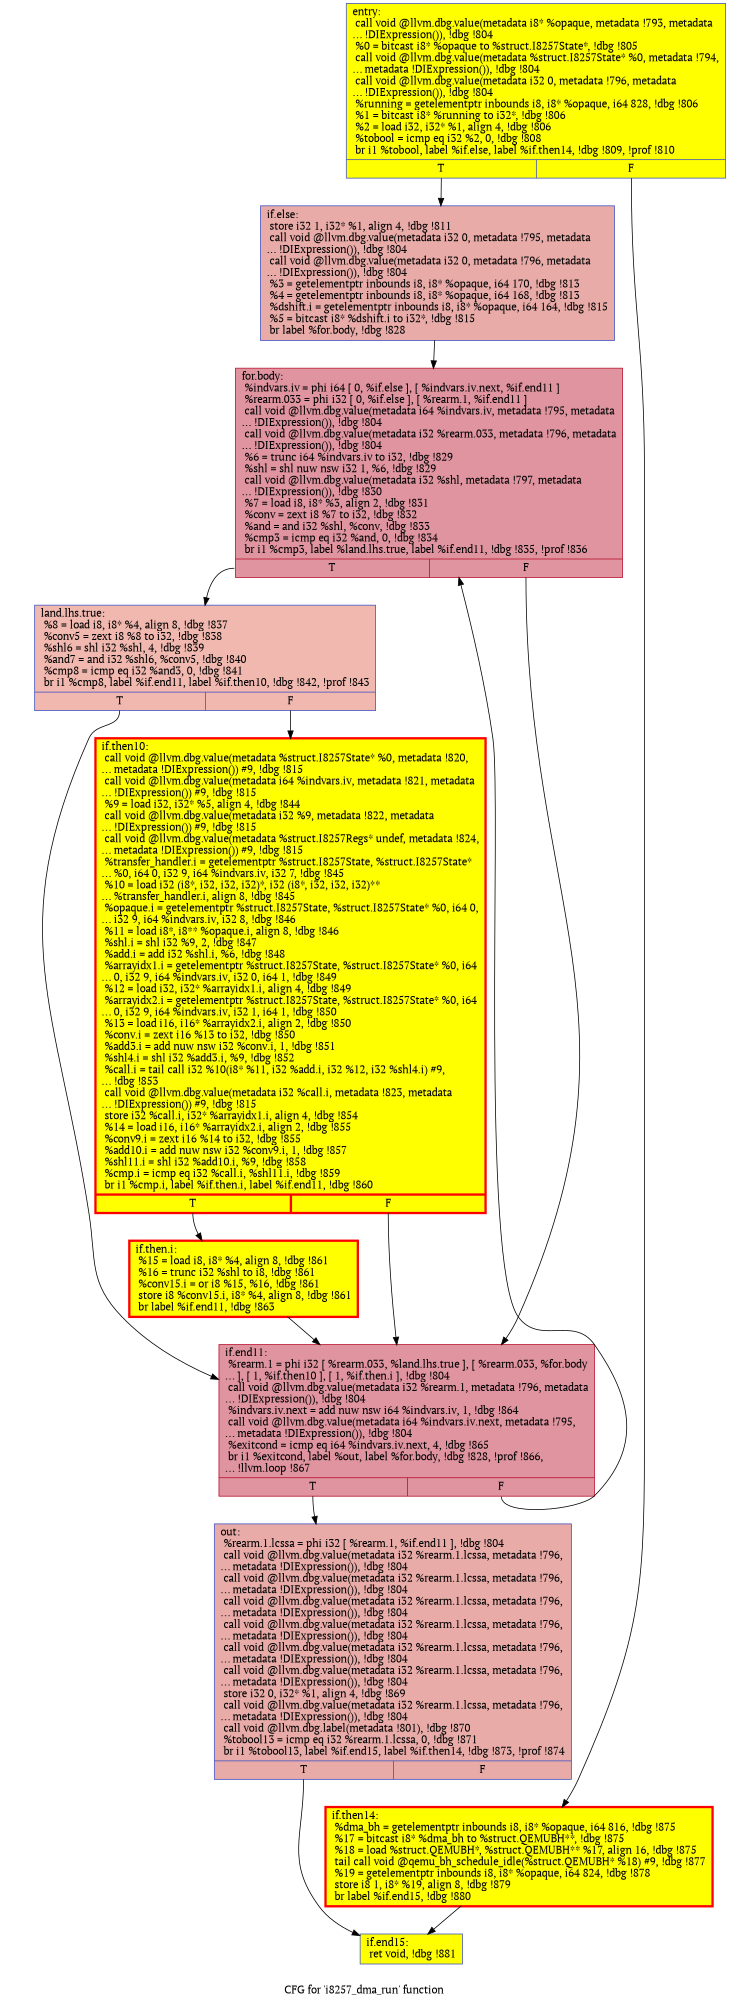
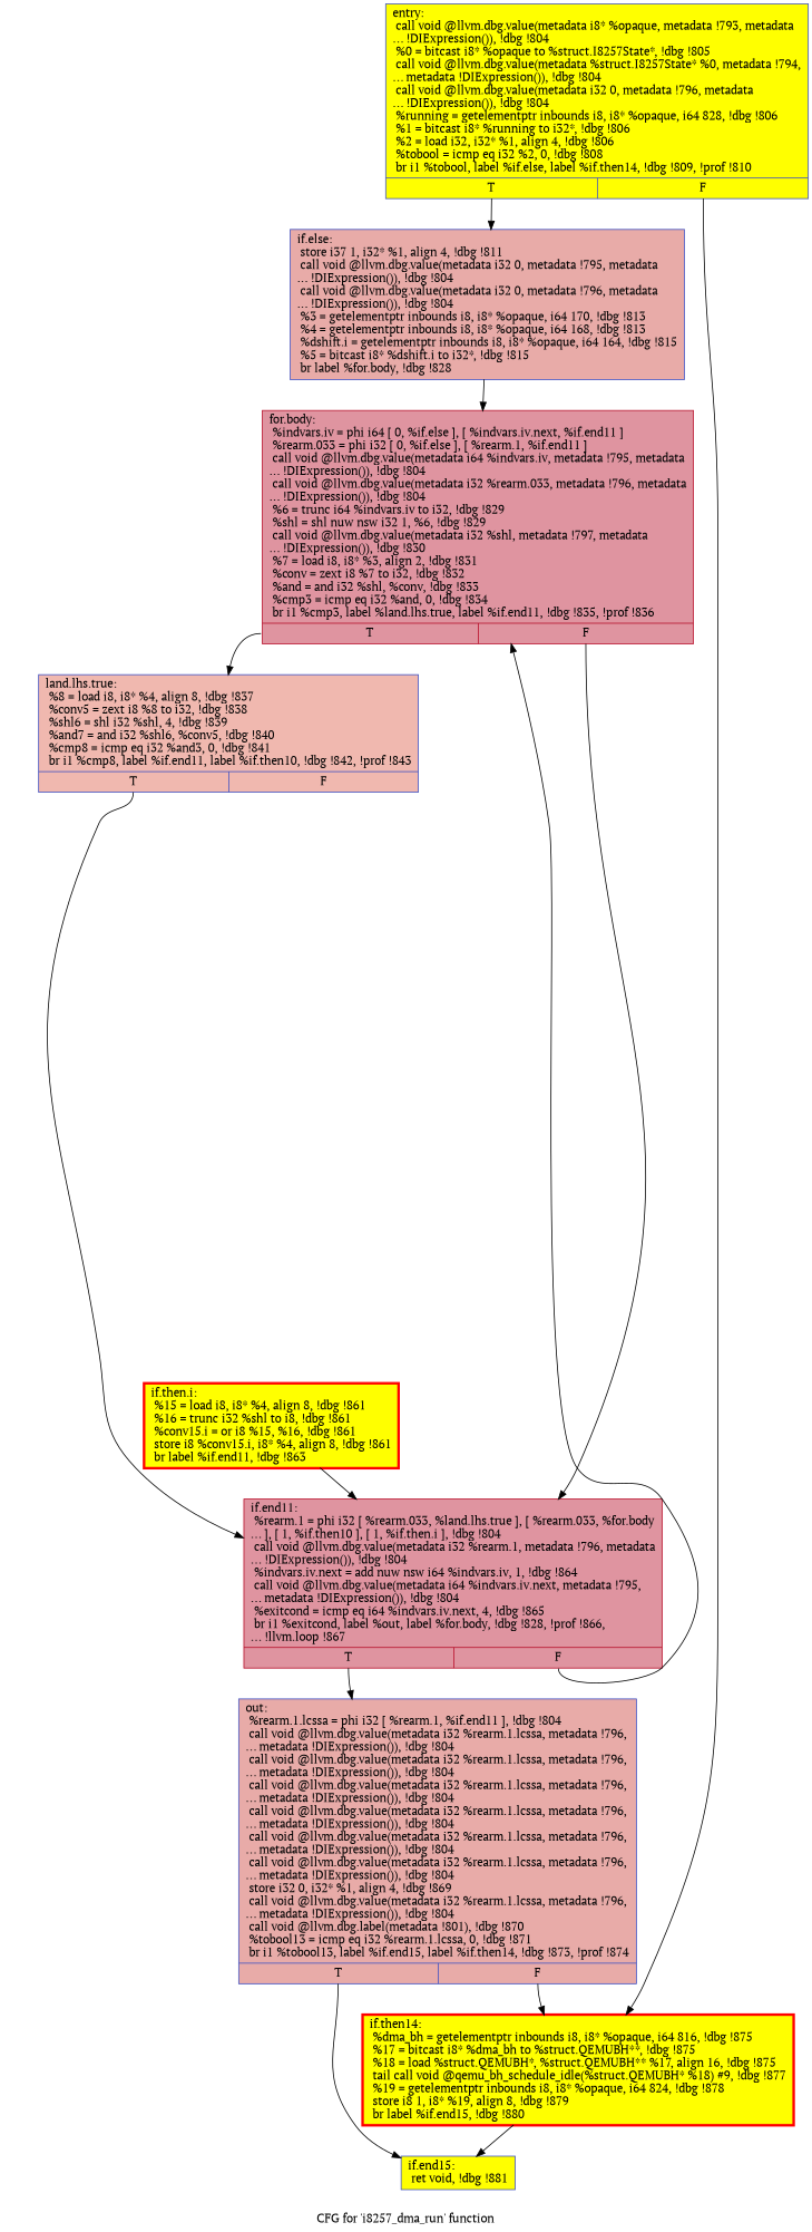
  digraph {
    fontname="PT Serif"
    label="CFG for 'i8257_dma_run' function"
    node [color="#3d50c3ff" fillcolor=yellow fontname="PT Serif" shape=record style=filled]
    edge [fontname="PT Serif" tailport=s0]
    n1 [label="{entry:\l  call void @llvm.dbg.value(metadata i8* %opaque, metadata !793, metadata\l... !DIExpression()), !dbg !804\l  %0 = bitcast i8* %opaque to %struct.I8257State*, !dbg !805\l  call void @llvm.dbg.value(metadata %struct.I8257State* %0, metadata !794,\l... metadata !DIExpression()), !dbg !804\l  call void @llvm.dbg.value(metadata i32 0, metadata !796, metadata\l... !DIExpression()), !dbg !804\l  %running = getelementptr inbounds i8, i8* %opaque, i64 828, !dbg !806\l  %1 = bitcast i8* %running to i32*, !dbg !806\l  %2 = load i32, i32* %1, align 4, !dbg !806\l  %tobool = icmp eq i32 %2, 0, !dbg !808\l  br i1 %tobool, label %if.else, label %if.then14, !dbg !809, !prof !810\l|{<s0>T|<s1>F}}"]
-   n2 [fillcolor="#cc403a70" label="{if.else:                                          \l  store i32 1, i32* %1, align 4, !dbg !811\l  call void @llvm.dbg.value(metadata i32 0, metadata !795, metadata\l... !DIExpression()), !dbg !804\l  call void @llvm.dbg.value(metadata i32 0, metadata !796, metadata\l... !DIExpression()), !dbg !804\l  %3 = getelementptr inbounds i8, i8* %opaque, i64 170, !dbg !813\l  %4 = getelementptr inbounds i8, i8* %opaque, i64 168, !dbg !813\l  %dshift.i = getelementptr inbounds i8, i8* %opaque, i64 164, !dbg !815\l  %5 = bitcast i8* %dshift.i to i32*, !dbg !815\l  br label %for.body, !dbg !828\l}"]
+   n2 [fillcolor="#cc403a70" label="{if.else:                                          \l  store i37 1, i32* %1, align 4, !dbg !811\l  call void @llvm.dbg.value(metadata i32 0, metadata !795, metadata\l... !DIExpression()), !dbg !804\l  call void @llvm.dbg.value(metadata i32 0, metadata !796, metadata\l... !DIExpression()), !dbg !804\l  %3 = getelementptr inbounds i8, i8* %opaque, i64 170, !dbg !813\l  %4 = getelementptr inbounds i8, i8* %opaque, i64 168, !dbg !813\l  %dshift.i = getelementptr inbounds i8, i8* %opaque, i64 164, !dbg !815\l  %5 = bitcast i8* %dshift.i to i32*, !dbg !815\l  br label %for.body, !dbg !828\l}"]
    n3 [color=red label="{if.then14:                                        \l  %dma_bh = getelementptr inbounds i8, i8* %opaque, i64 816, !dbg !875\l  %17 = bitcast i8* %dma_bh to %struct.QEMUBH**, !dbg !875\l  %18 = load %struct.QEMUBH*, %struct.QEMUBH** %17, align 16, !dbg !875\l  tail call void @qemu_bh_schedule_idle(%struct.QEMUBH* %18) #9, !dbg !877\l  %19 = getelementptr inbounds i8, i8* %opaque, i64 824, !dbg !878\l  store i8 1, i8* %19, align 8, !dbg !879\l  br label %if.end15, !dbg !880\l}" penwidth=3.0]
    n4 [color="#b70d28ff" fillcolor="#b70d2870" label="{for.body:                                         \l  %indvars.iv = phi i64 [ 0, %if.else ], [ %indvars.iv.next, %if.end11 ]\l  %rearm.033 = phi i32 [ 0, %if.else ], [ %rearm.1, %if.end11 ]\l  call void @llvm.dbg.value(metadata i64 %indvars.iv, metadata !795, metadata\l... !DIExpression()), !dbg !804\l  call void @llvm.dbg.value(metadata i32 %rearm.033, metadata !796, metadata\l... !DIExpression()), !dbg !804\l  %6 = trunc i64 %indvars.iv to i32, !dbg !829\l  %shl = shl nuw nsw i32 1, %6, !dbg !829\l  call void @llvm.dbg.value(metadata i32 %shl, metadata !797, metadata\l... !DIExpression()), !dbg !830\l  %7 = load i8, i8* %3, align 2, !dbg !831\l  %conv = zext i8 %7 to i32, !dbg !832\l  %and = and i32 %shl, %conv, !dbg !833\l  %cmp3 = icmp eq i32 %and, 0, !dbg !834\l  br i1 %cmp3, label %land.lhs.true, label %if.end11, !dbg !835, !prof !836\l|{<s0>T|<s1>F}}"]
    n5 [label="{if.end15:                                         \l  ret void, !dbg !881\l}"]
    n6 [fillcolor="#dc5d4a70" label="{land.lhs.true:                                    \l  %8 = load i8, i8* %4, align 8, !dbg !837\l  %conv5 = zext i8 %8 to i32, !dbg !838\l  %shl6 = shl i32 %shl, 4, !dbg !839\l  %and7 = and i32 %shl6, %conv5, !dbg !840\l  %cmp8 = icmp eq i32 %and3, 0, !dbg !841\l  br i1 %cmp8, label %if.end11, label %if.then10, !dbg !842, !prof !843\l|{<s0>T|<s1>F}}"]
    n7 [color="#b70d28ff" fillcolor="#b70d2870" label="{if.end11:                                         \l  %rearm.1 = phi i32 [ %rearm.033, %land.lhs.true ], [ %rearm.033, %for.body\l... ], [ 1, %if.then10 ], [ 1, %if.then.i ], !dbg !804\l  call void @llvm.dbg.value(metadata i32 %rearm.1, metadata !796, metadata\l... !DIExpression()), !dbg !804\l  %indvars.iv.next = add nuw nsw i64 %indvars.iv, 1, !dbg !864\l  call void @llvm.dbg.value(metadata i64 %indvars.iv.next, metadata !795,\l... metadata !DIExpression()), !dbg !804\l  %exitcond = icmp eq i64 %indvars.iv.next, 4, !dbg !865\l  br i1 %exitcond, label %out, label %for.body, !dbg !828, !prof !866,\l... !llvm.loop !867\l|{<s0>T|<s1>F}}"]
-   n8 [color=red label="{if.then10:                                        \l  call void @llvm.dbg.value(metadata %struct.I8257State* %0, metadata !820,\l... metadata !DIExpression()) #9, !dbg !815\l  call void @llvm.dbg.value(metadata i64 %indvars.iv, metadata !821, metadata\l... !DIExpression()) #9, !dbg !815\l  %9 = load i32, i32* %5, align 4, !dbg !844\l  call void @llvm.dbg.value(metadata i32 %9, metadata !822, metadata\l... !DIExpression()) #9, !dbg !815\l  call void @llvm.dbg.value(metadata %struct.I8257Regs* undef, metadata !824,\l... metadata !DIExpression()) #9, !dbg !815\l  %transfer_handler.i = getelementptr %struct.I8257State, %struct.I8257State*\l... %0, i64 0, i32 9, i64 %indvars.iv, i32 7, !dbg !845\l  %10 = load i32 (i8*, i32, i32, i32)*, i32 (i8*, i32, i32, i32)**\l... %transfer_handler.i, align 8, !dbg !845\l  %opaque.i = getelementptr %struct.I8257State, %struct.I8257State* %0, i64 0,\l... i32 9, i64 %indvars.iv, i32 8, !dbg !846\l  %11 = load i8*, i8** %opaque.i, align 8, !dbg !846\l  %shl.i = shl i32 %9, 2, !dbg !847\l  %add.i = add i32 %shl.i, %6, !dbg !848\l  %arrayidx1.i = getelementptr %struct.I8257State, %struct.I8257State* %0, i64\l... 0, i32 9, i64 %indvars.iv, i32 0, i64 1, !dbg !849\l  %12 = load i32, i32* %arrayidx1.i, align 4, !dbg !849\l  %arrayidx2.i = getelementptr %struct.I8257State, %struct.I8257State* %0, i64\l... 0, i32 9, i64 %indvars.iv, i32 1, i64 1, !dbg !850\l  %13 = load i16, i16* %arrayidx2.i, align 2, !dbg !850\l  %conv.i = zext i16 %13 to i32, !dbg !850\l  %add3.i = add nuw nsw i32 %conv.i, 1, !dbg !851\l  %shl4.i = shl i32 %add3.i, %9, !dbg !852\l  %call.i = tail call i32 %10(i8* %11, i32 %add.i, i32 %12, i32 %shl4.i) #9,\l... !dbg !853\l  call void @llvm.dbg.value(metadata i32 %call.i, metadata !823, metadata\l... !DIExpression()) #9, !dbg !815\l  store i32 %call.i, i32* %arrayidx1.i, align 4, !dbg !854\l  %14 = load i16, i16* %arrayidx2.i, align 2, !dbg !855\l  %conv9.i = zext i16 %14 to i32, !dbg !855\l  %add10.i = add nuw nsw i32 %conv9.i, 1, !dbg !857\l  %shl11.i = shl i32 %add10.i, %9, !dbg !858\l  %cmp.i = icmp eq i32 %call.i, %shl11.i, !dbg !859\l  br i1 %cmp.i, label %if.then.i, label %if.end11, !dbg !860\l|{<s0>T|<s1>F}}" penwidth=3.0]
    n9 [fillcolor="#cc403a70" label="{out:                                              \l  %rearm.1.lcssa = phi i32 [ %rearm.1, %if.end11 ], !dbg !804\l  call void @llvm.dbg.value(metadata i32 %rearm.1.lcssa, metadata !796,\l... metadata !DIExpression()), !dbg !804\l  call void @llvm.dbg.value(metadata i32 %rearm.1.lcssa, metadata !796,\l... metadata !DIExpression()), !dbg !804\l  call void @llvm.dbg.value(metadata i32 %rearm.1.lcssa, metadata !796,\l... metadata !DIExpression()), !dbg !804\l  call void @llvm.dbg.value(metadata i32 %rearm.1.lcssa, metadata !796,\l... metadata !DIExpression()), !dbg !804\l  call void @llvm.dbg.value(metadata i32 %rearm.1.lcssa, metadata !796,\l... metadata !DIExpression()), !dbg !804\l  call void @llvm.dbg.value(metadata i32 %rearm.1.lcssa, metadata !796,\l... metadata !DIExpression()), !dbg !804\l  store i32 0, i32* %1, align 4, !dbg !869\l  call void @llvm.dbg.value(metadata i32 %rearm.1.lcssa, metadata !796,\l... metadata !DIExpression()), !dbg !804\l  call void @llvm.dbg.label(metadata !801), !dbg !870\l  %tobool13 = icmp eq i32 %rearm.1.lcssa, 0, !dbg !871\l  br i1 %tobool13, label %if.end15, label %if.then14, !dbg !873, !prof !874\l|{<s0>T|<s1>F}}"]
    n10 [color=red label="{if.then.i:                                        \l  %15 = load i8, i8* %4, align 8, !dbg !861\l  %16 = trunc i32 %shl to i8, !dbg !861\l  %conv15.i = or i8 %15, %16, !dbg !861\l  store i8 %conv15.i, i8* %4, align 8, !dbg !861\l  br label %if.end11, !dbg !863\l}" penwidth=3.0]
    n1 -> n2
    n1 -> n3 [tailport=s1]
    n2 -> n4
    n3 -> n5
    n4 -> n6
    n4 -> n7 [tailport=s1]
    n6 -> n7
-   n6 -> n8 [tailport=s1]
    n7 -> n4 [tailport=s1]
    n7 -> n9
-   n8 -> n7 [tailport=s1]
-   n8 -> n10
+   n9 -> n3 [tailport=s1]
    n9 -> n5
    n10 -> n7
  }
